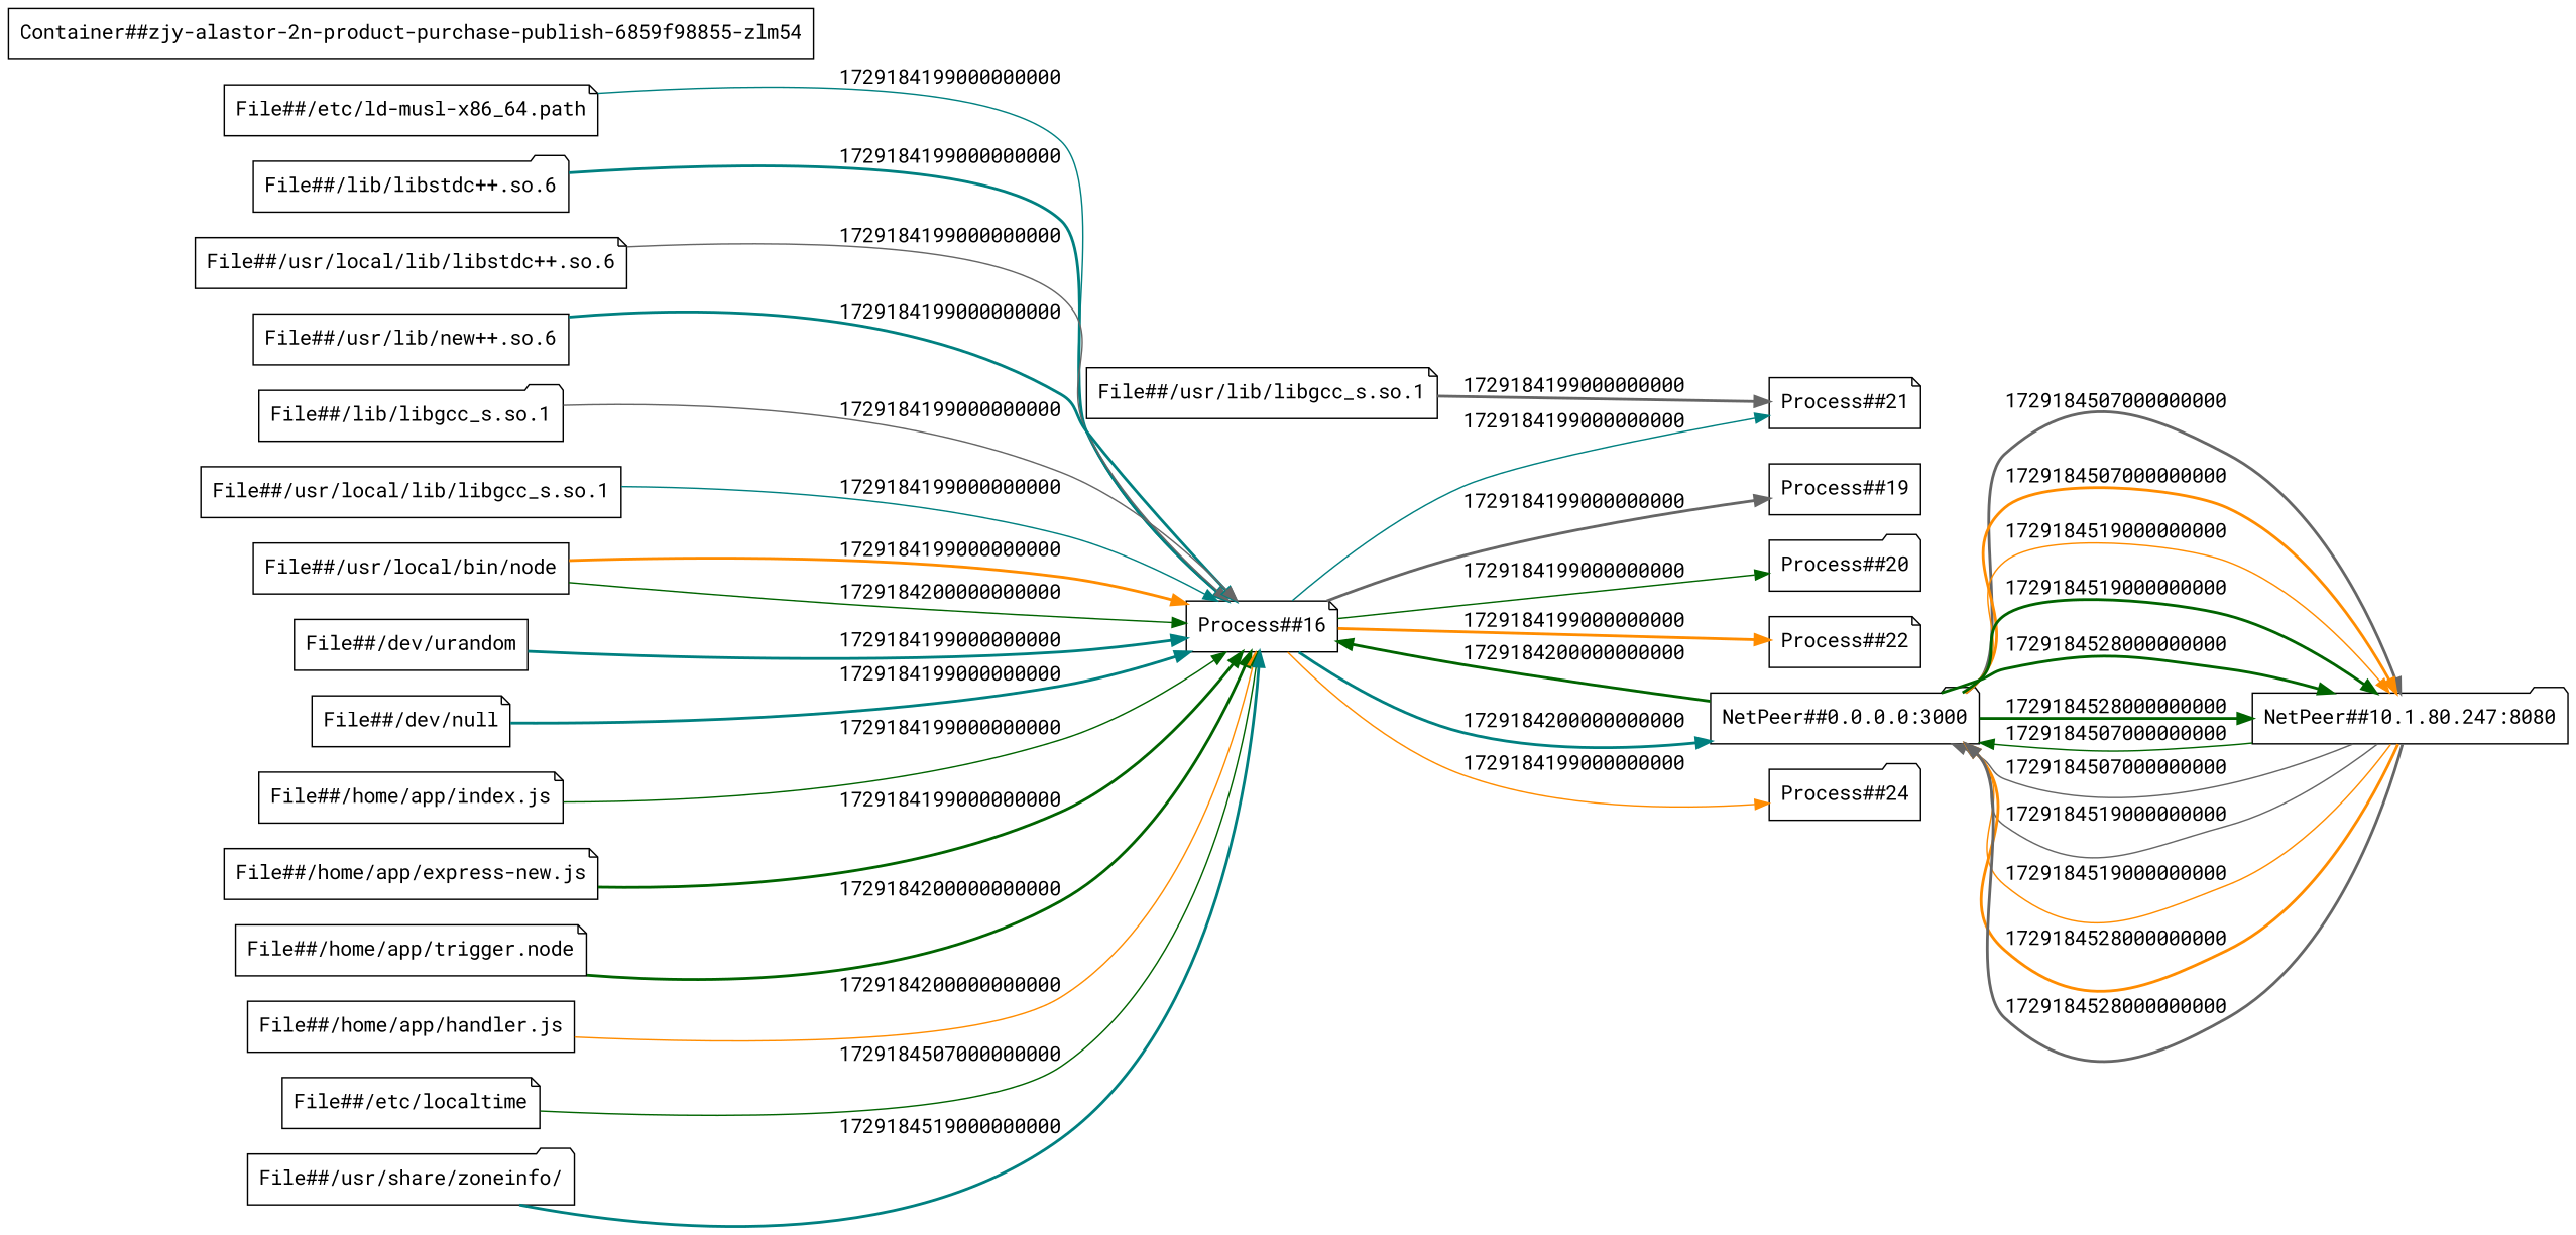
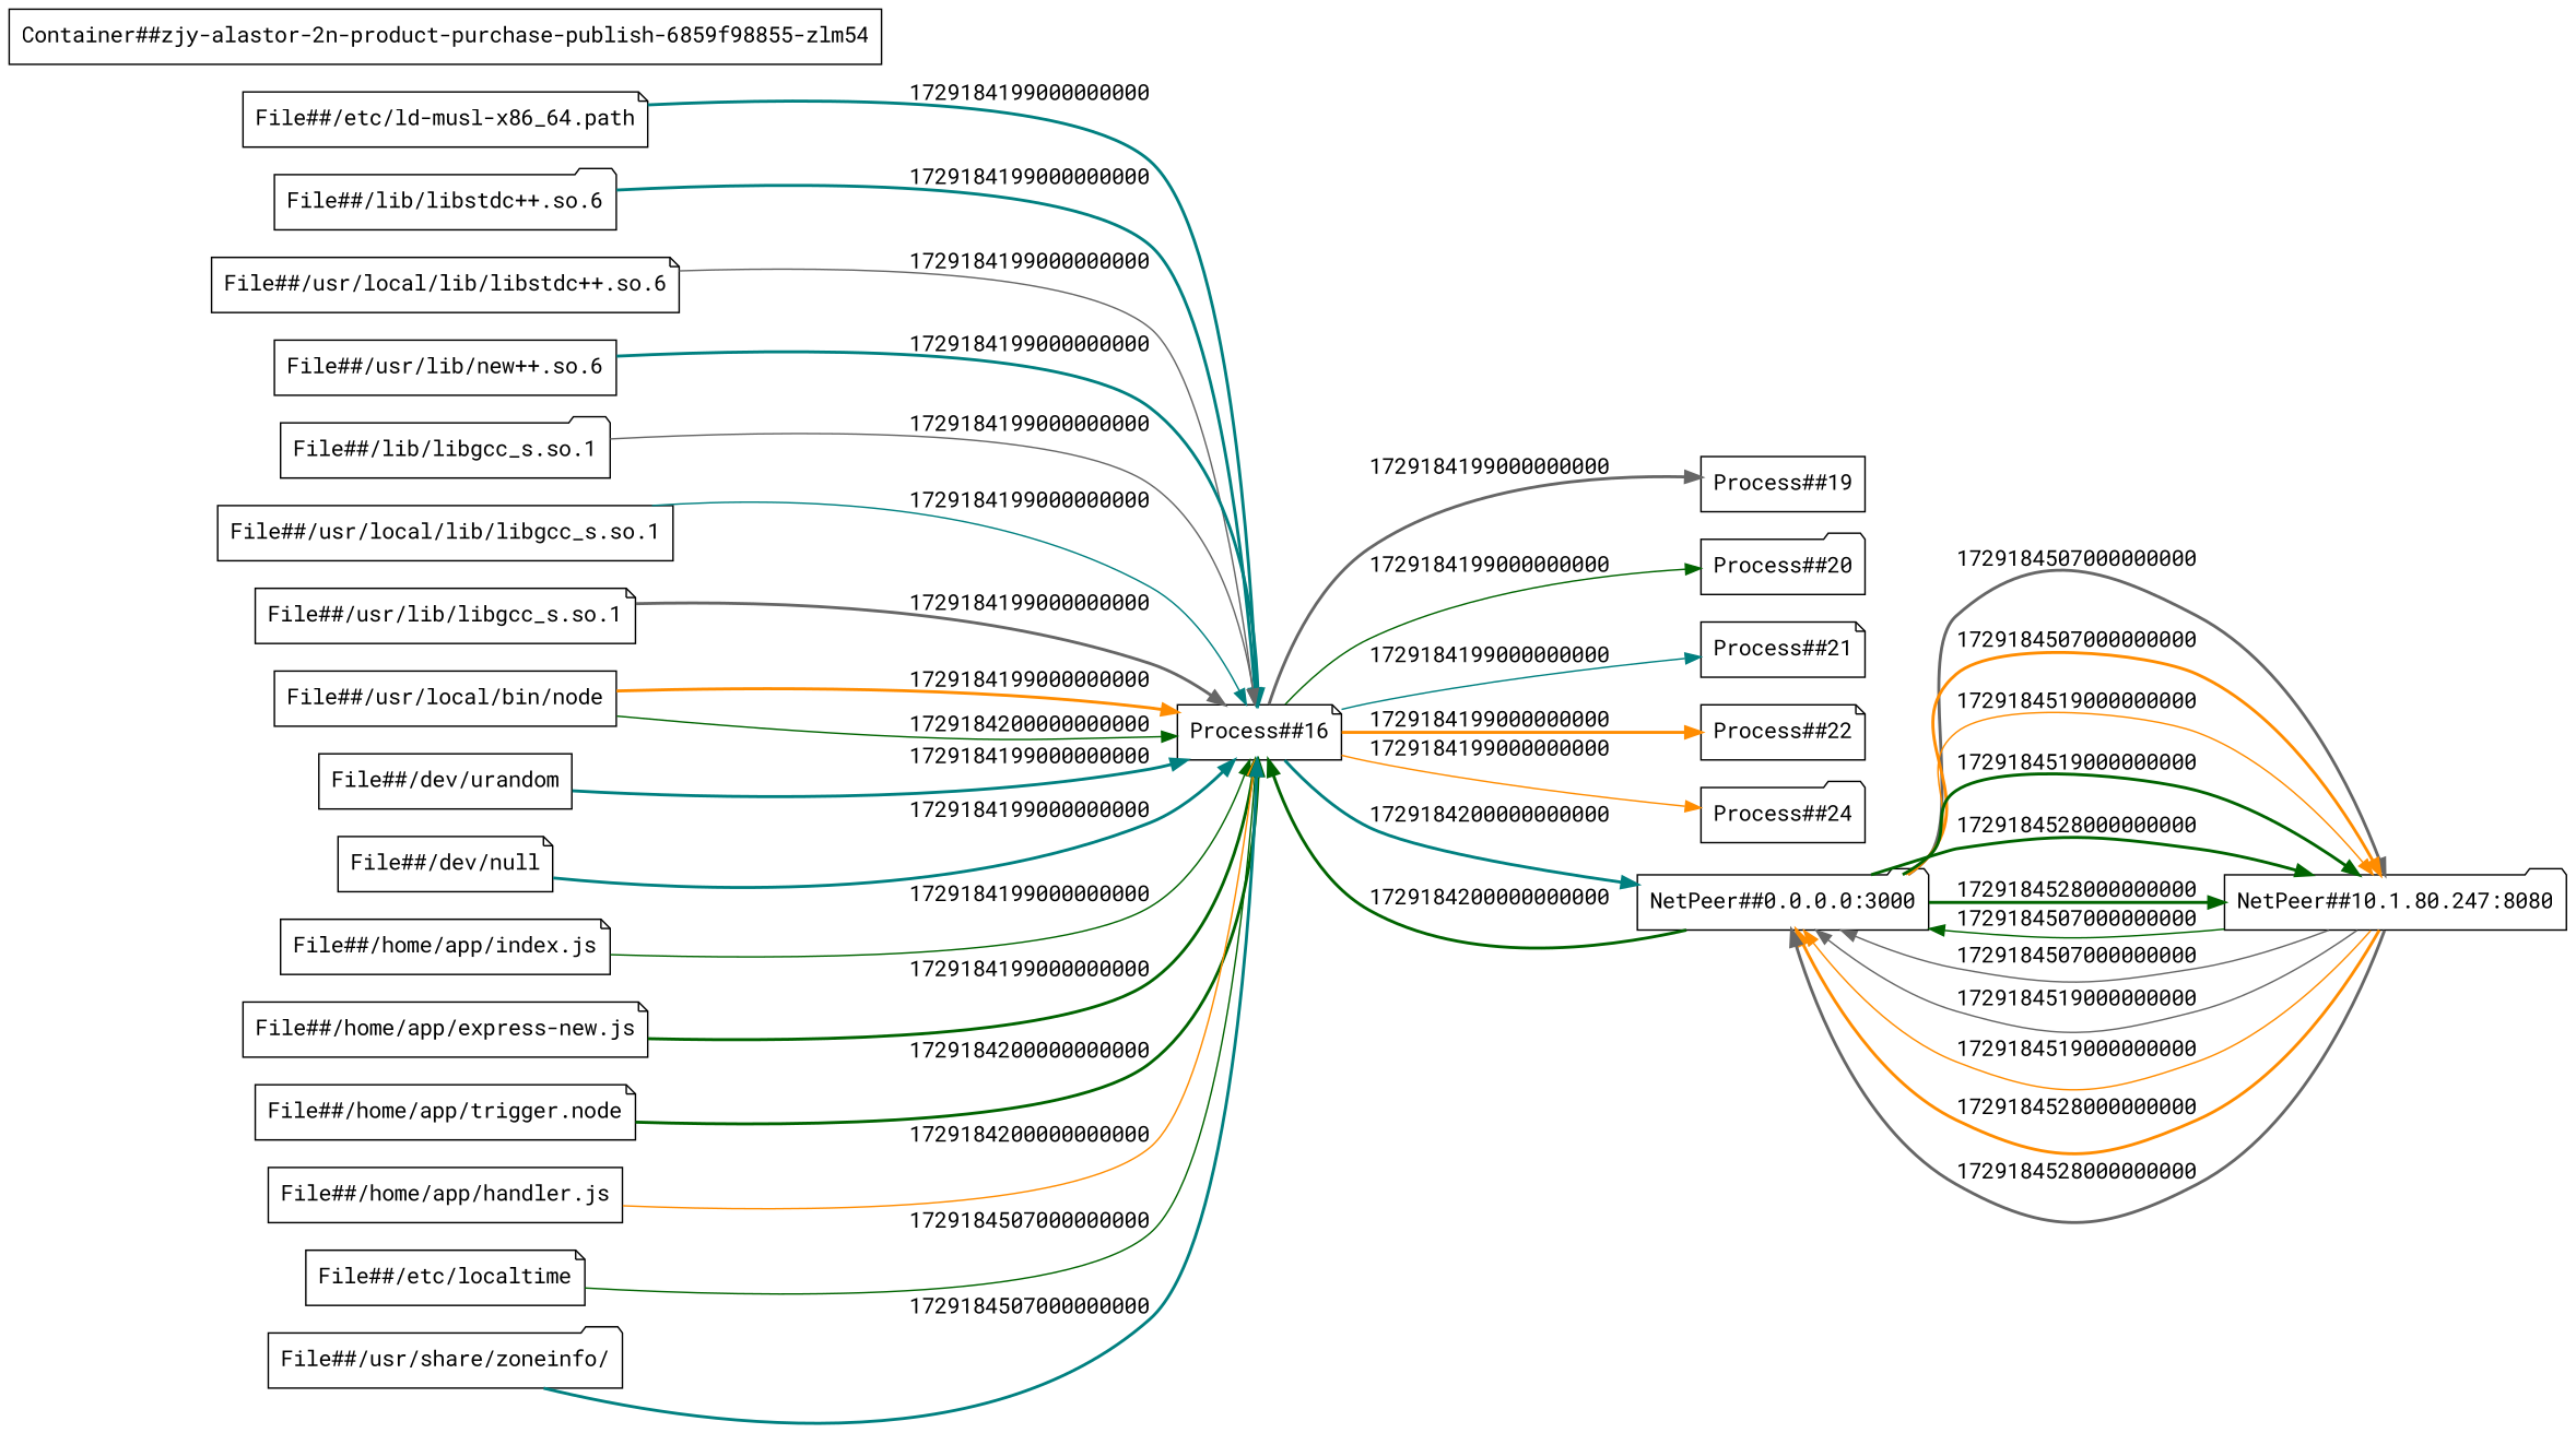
  digraph {
    fontname="Roboto Mono"
    rankdir=LR
    node [fontname="Roboto Mono" shape=note]
    edge [color=darkgreen fontname="Roboto Mono" style=bold]
    "File##/etc/ld-musl-x86_64.path"
    "Process##16"
    "Process##19" [shape=box]
    "Process##20" [shape=folder]
    "Process##21"
    "Process##22"
    "Process##24" [shape=folder]
    "NetPeer##0.0.0.0:3000" [shape=folder]
    "NetPeer##10.1.80.247:8080" [shape=folder]
    "File##/lib/libstdc++.so.6" [shape=folder]
    "File##/usr/local/lib/libstdc++.so.6"
    n12 [label="File##/usr/lib/new++.so.6" shape=box]
    "File##/lib/libgcc_s.so.1" [shape=folder]
    "File##/usr/local/lib/libgcc_s.so.1" [shape=box]
    "File##/usr/lib/libgcc_s.so.1"
    "File##/usr/local/bin/node" [shape=box]
    "File##/dev/urandom" [shape=box]
    "File##/dev/null"
    "File##/home/app/index.js"
    "File##/home/app/express-new.js"
    "File##/home/app/trigger.node"
    "File##/home/app/handler.js" [shape=box]
    "File##/etc/localtime"
    "File##/usr/share/zoneinfo/" [shape=folder]
    "Container##zjy-alastor-2n-product-purchase-publish-6859f98855-zlm54" [shape=box]
-   "File##/etc/ld-musl-x86_64.path" -> "Process##16" [color=teal label=1729184199000000000 style=solid]
+   "File##/etc/ld-musl-x86_64.path" -> "Process##16" [color=teal label=1729184199000000000]
    "Process##16" -> "Process##19" [color=gray40 label=1729184199000000000]
    "Process##16" -> "Process##20" [label=1729184199000000000 style=solid]
    "Process##16" -> "Process##21" [color=teal label=1729184199000000000 style=solid]
    "Process##16" -> "Process##22" [color=darkorange label=1729184199000000000]
    "Process##16" -> "Process##24" [color=darkorange label=1729184199000000000 style=solid]
    "Process##16" -> "NetPeer##0.0.0.0:3000" [color=teal label=1729184200000000000]
    "NetPeer##0.0.0.0:3000" -> "Process##16" [label=1729184200000000000]
    "NetPeer##0.0.0.0:3000" -> "NetPeer##10.1.80.247:8080" [color=gray40 label=1729184507000000000]
    "NetPeer##0.0.0.0:3000" -> "NetPeer##10.1.80.247:8080" [color=darkorange label=1729184507000000000]
    "NetPeer##0.0.0.0:3000" -> "NetPeer##10.1.80.247:8080" [color=darkorange label=1729184519000000000 style=solid]
    "NetPeer##0.0.0.0:3000" -> "NetPeer##10.1.80.247:8080" [label=1729184519000000000]
    "NetPeer##0.0.0.0:3000" -> "NetPeer##10.1.80.247:8080" [label=1729184528000000000]
    "NetPeer##0.0.0.0:3000" -> "NetPeer##10.1.80.247:8080" [label=1729184528000000000]
    "NetPeer##10.1.80.247:8080" -> "NetPeer##0.0.0.0:3000" [label=1729184507000000000 style=solid]
    "NetPeer##10.1.80.247:8080" -> "NetPeer##0.0.0.0:3000" [color=gray40 label=1729184507000000000 style=solid]
    "NetPeer##10.1.80.247:8080" -> "NetPeer##0.0.0.0:3000" [color=gray40 label=1729184519000000000 style=solid]
    "NetPeer##10.1.80.247:8080" -> "NetPeer##0.0.0.0:3000" [color=darkorange label=1729184519000000000 style=solid]
    "NetPeer##10.1.80.247:8080" -> "NetPeer##0.0.0.0:3000" [color=darkorange label=1729184528000000000]
    "NetPeer##10.1.80.247:8080" -> "NetPeer##0.0.0.0:3000" [color=gray40 label=1729184528000000000]
    "File##/lib/libstdc++.so.6" -> "Process##16" [color=teal label=1729184199000000000]
    "File##/usr/local/lib/libstdc++.so.6" -> "Process##16" [color=gray40 label=1729184199000000000 style=solid]
    n12 -> "Process##16" [color=teal label=1729184199000000000]
    "File##/lib/libgcc_s.so.1" -> "Process##16" [color=gray40 label=1729184199000000000 style=solid]
    "File##/usr/local/lib/libgcc_s.so.1" -> "Process##16" [color=teal label=1729184199000000000 style=solid]
-   "File##/usr/lib/libgcc_s.so.1" -> "Process##21" [color=gray40 label=1729184199000000000]
+   "File##/usr/lib/libgcc_s.so.1" -> "Process##16" [color=gray40 label=1729184199000000000]
    "File##/usr/local/bin/node" -> "Process##16" [color=darkorange label=1729184199000000000]
    "File##/usr/local/bin/node" -> "Process##16" [label=1729184200000000000 style=solid]
    "File##/dev/urandom" -> "Process##16" [color=teal label=1729184199000000000]
    "File##/dev/null" -> "Process##16" [color=teal label=1729184199000000000]
    "File##/home/app/index.js" -> "Process##16" [label=1729184199000000000 style=solid]
    "File##/home/app/express-new.js" -> "Process##16" [label=1729184199000000000]
    "File##/home/app/trigger.node" -> "Process##16" [label=1729184200000000000]
    "File##/home/app/handler.js" -> "Process##16" [color=darkorange label=1729184200000000000 style=solid]
    "File##/etc/localtime" -> "Process##16" [label=1729184507000000000 style=solid]
-   "File##/usr/share/zoneinfo/" -> "Process##16" [color=teal label=1729184519000000000]
+   "File##/usr/share/zoneinfo/" -> "Process##16" [color=teal label=1729184507000000000]
  }
